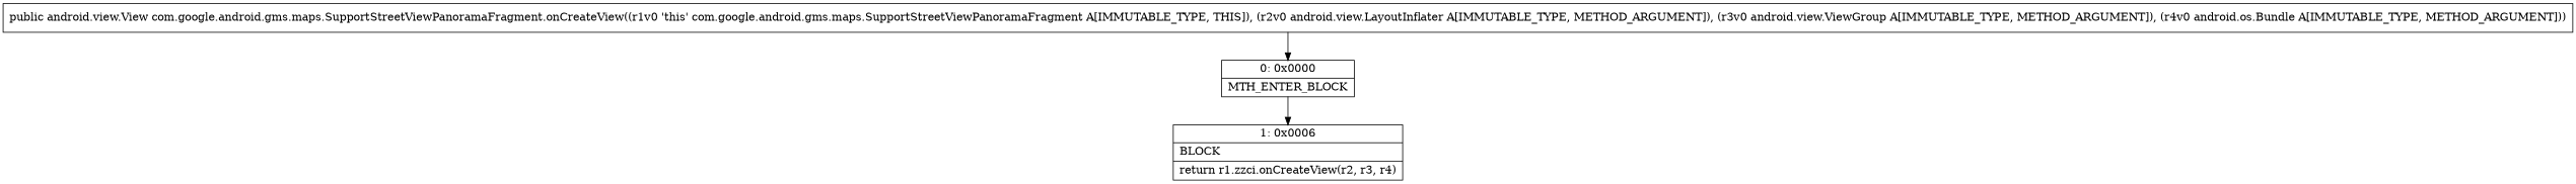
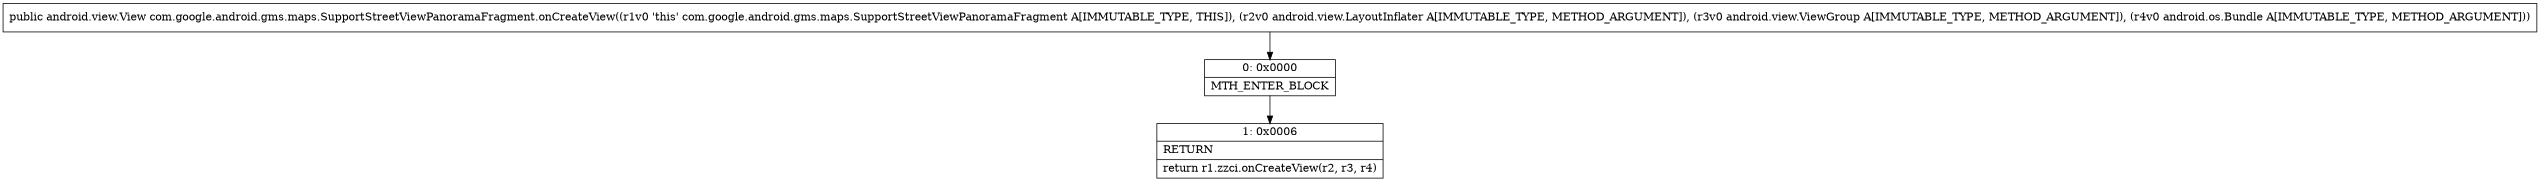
  digraph {
    node [shape=record]
    n1 [label="{0\:\ 0x0000|MTH_ENTER_BLOCK\l}"]
-   n2 [label="{1\:\ 0x0006|BLOCK\l|return r1.zzci.onCreateView(r2, r3, r4)\l}"]
+   n2 [label="{1\:\ 0x0006|RETURN\l|return r1.zzci.onCreateView(r2, r3, r4)\l}"]
    n3 [label="{public android.view.View com.google.android.gms.maps.SupportStreetViewPanoramaFragment.onCreateView((r1v0 'this' com.google.android.gms.maps.SupportStreetViewPanoramaFragment A[IMMUTABLE_TYPE, THIS]), (r2v0 android.view.LayoutInflater A[IMMUTABLE_TYPE, METHOD_ARGUMENT]), (r3v0 android.view.ViewGroup A[IMMUTABLE_TYPE, METHOD_ARGUMENT]), (r4v0 android.os.Bundle A[IMMUTABLE_TYPE, METHOD_ARGUMENT])) }"]
    n1 -> n2
    n3 -> n1
  }
